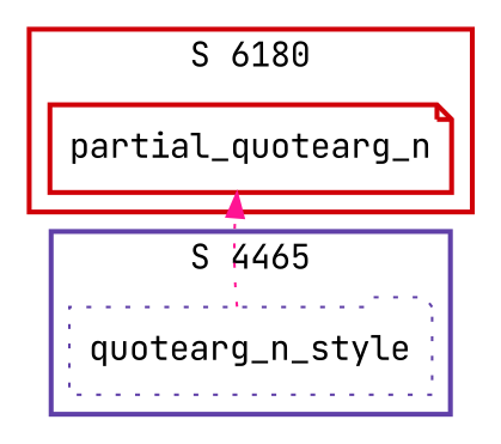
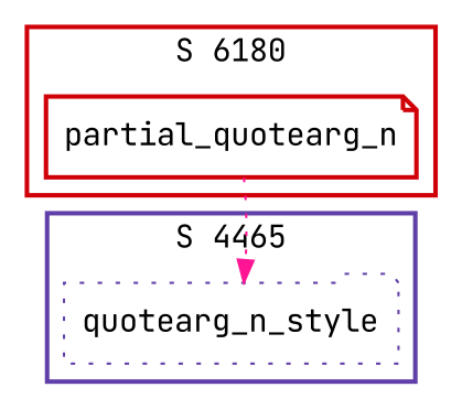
  digraph {
    fontname="JetBrains Mono"
    node [fontname="JetBrains Mono"]
    n1 [color="#D00008" label=partial_quotearg_n shape=note style=bold]
    n2 [color="#6040A8" label=quotearg_n_style shape=folder style=dotted]
    subgraph cluster_1 {
      color="#D00008"
      label="S 6180"
      style=bold
      n1
    }
    subgraph cluster_2 {
      color="#6040A8"
      label="S 4465"
      style=bold
      n2
    }
-   n2 -> n1 [color=deeppink style=dotted fontname="JetBrains Mono"]
+   n1 -> n2 [color=deeppink style=dotted fontname="JetBrains Mono"]
  }
